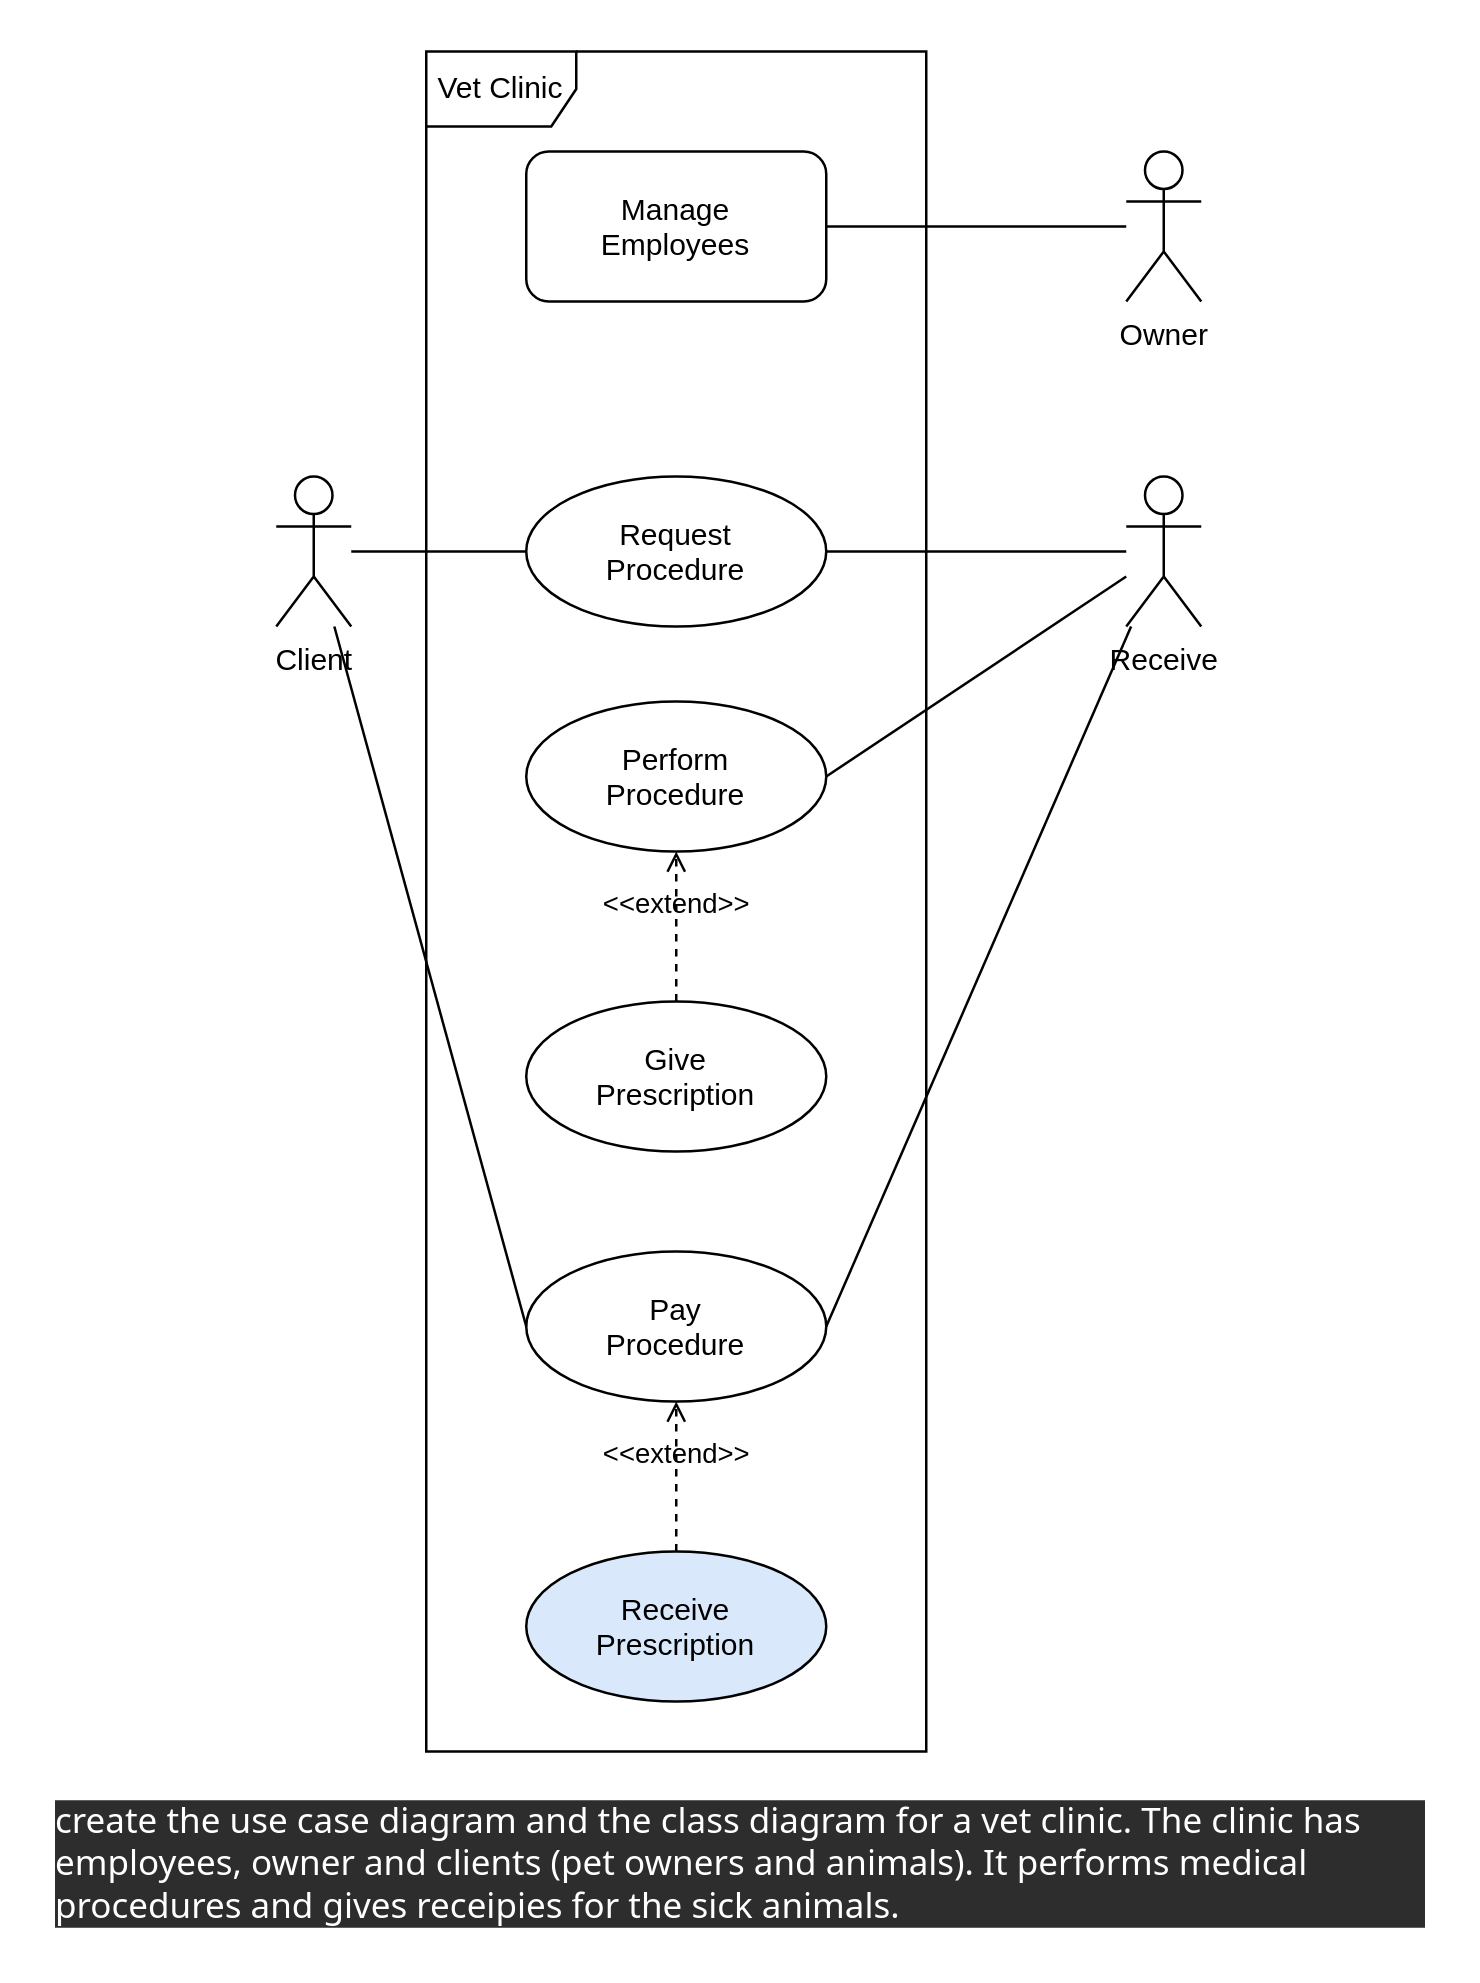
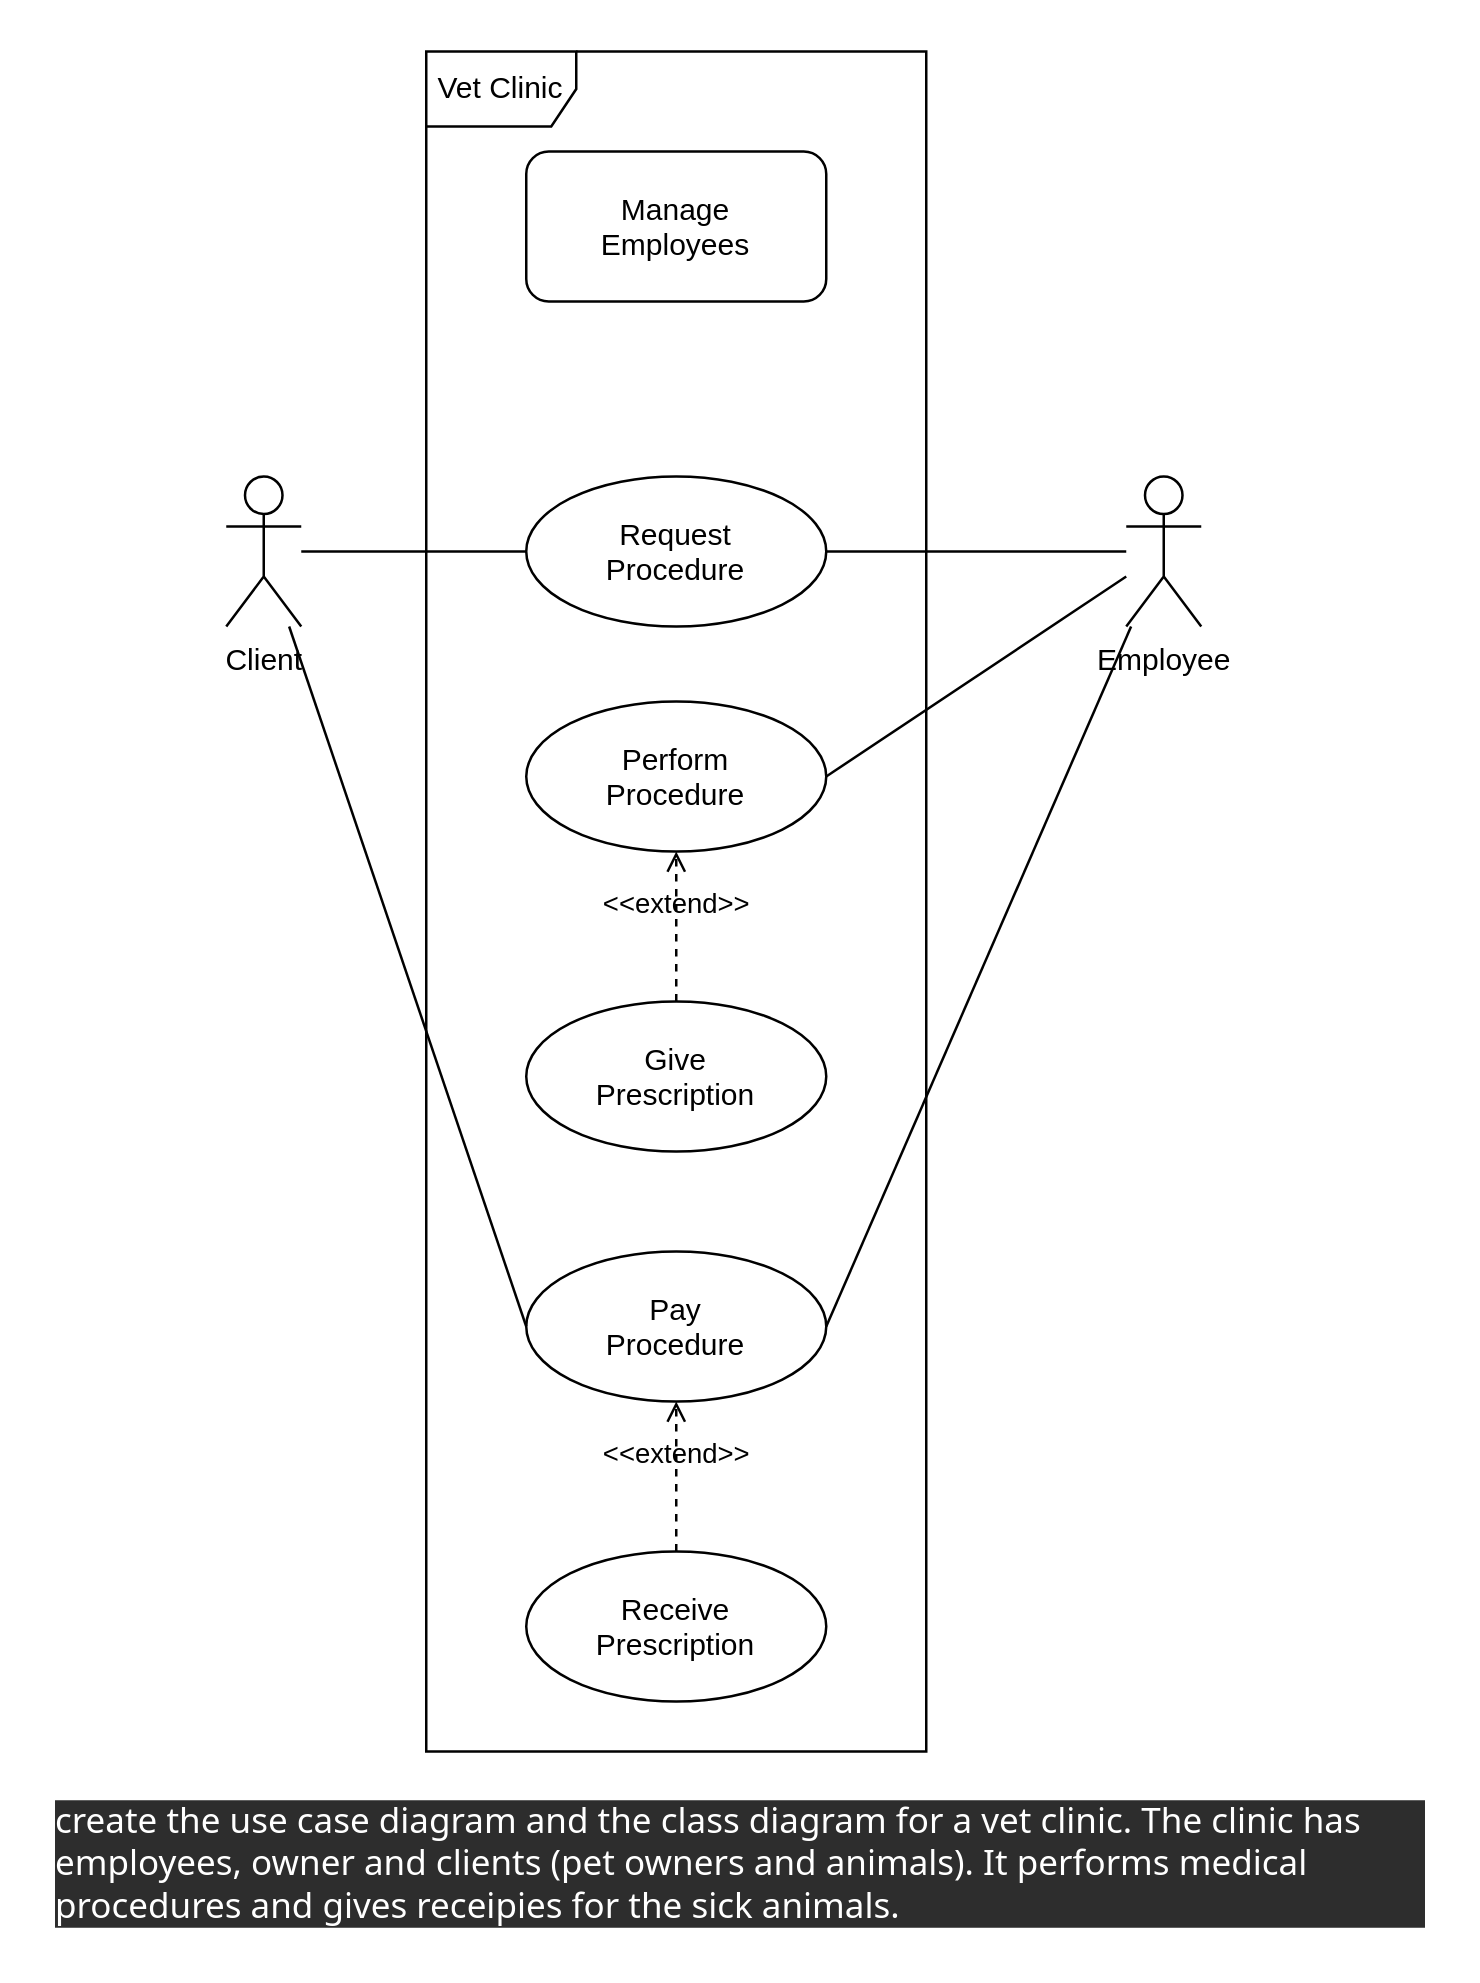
  <mxCell id="0" />
  <mxCell id="1" parent="0" />
- <mxCell id="2" value="Receive" style="shape=umlActor;verticalLabelPosition=bottom;verticalAlign=top;html=1;" vertex="1" parent="1"><mxGeometry x="450" y="190" width="30" height="60" as="geometry" /></mxCell>
- <mxCell id="3" value="Owner" style="shape=umlActor;verticalLabelPosition=bottom;verticalAlign=top;html=1;" vertex="1" parent="1"><mxGeometry x="450" y="60" width="30" height="60" as="geometry" /></mxCell>
- <mxCell id="4" value="Client" style="shape=umlActor;verticalLabelPosition=bottom;verticalAlign=top;html=1;" vertex="1" parent="1"><mxGeometry x="110" y="190" width="30" height="60" as="geometry" /></mxCell>
+ <mxCell id="2" value="Employee" style="shape=umlActor;verticalLabelPosition=bottom;verticalAlign=top;html=1;" vertex="1" parent="1"><mxGeometry x="450" y="190" width="30" height="60" as="geometry" /></mxCell>
+ <mxCell id="4" value="Client" style="shape=umlActor;verticalLabelPosition=bottom;verticalAlign=top;html=1;" vertex="1" parent="1"><mxGeometry x="90" y="190" width="30" height="60" as="geometry" /></mxCell>
  <mxCell id="5" value="Request&#10;Procedure" style="ellipse;" vertex="1" parent="1"><mxGeometry x="210" y="190" width="120" height="60" as="geometry" /></mxCell>
  <mxCell id="6" value="&lt;div class=&quot;m-bottom-large__q08qW&quot; style=&quot;box-sizing: border-box ; margin-bottom: 1.25rem ; color: rgb(255 , 255 , 255) ; font-family: &amp;#34;segoe ui web&amp;#34; , &amp;#34;segoe ui&amp;#34; , &amp;#34;segoe wp&amp;#34; , &amp;#34;tahoma&amp;#34; , &amp;#34;arial&amp;#34; , sans-serif ; font-size: 14px ; font-style: normal ; font-weight: 400 ; letter-spacing: normal ; text-indent: 0px ; text-transform: none ; word-spacing: 0px ; background-color: rgb(45 , 45 , 45)&quot;&gt;&lt;div style=&quot;box-sizing: border-box&quot;&gt;&lt;div class=&quot;assignment-details-description__sQrkp&quot; style=&quot;box-sizing: border-box ; overflow-wrap: break-word ; margin-top: 0.2rem&quot;&gt;&lt;div style=&quot;box-sizing: border-box&quot;&gt;&lt;div style=&quot;box-sizing: border-box ; font-family: inherit ; font-size: inherit ; color: inherit&quot;&gt;create the use case diagram and the class diagram for a vet clinic. The clinic has employees, owner and clients (pet owners and animals). It performs medical procedures and gives receipies for the sick animals.&lt;/div&gt;&lt;/div&gt;&lt;/div&gt;&lt;/div&gt;&lt;/div&gt;" style="text;whiteSpace=wrap;html=1;" vertex="1" parent="1"><mxGeometry x="20" y="710" width="550" height="60" as="geometry" /></mxCell>
  <mxCell id="7" value="" style="endArrow=none;startArrow=none;endFill=0;startFill=0;endSize=8;html=1;verticalAlign=bottom;labelBackgroundColor=none;strokeWidth=1;entryX=0;entryY=0.5;entryDx=0;entryDy=0;" edge="1" parent="1" source="4" target="5"><mxGeometry width="160" relative="1" as="geometry"><mxPoint x="180" y="300" as="sourcePoint" /><mxPoint x="340" y="300" as="targetPoint" /></mxGeometry></mxCell>
  <mxCell id="8" value="" style="endArrow=none;startArrow=none;endFill=0;startFill=0;endSize=8;html=1;verticalAlign=bottom;labelBackgroundColor=none;strokeWidth=1;exitX=1;exitY=0.5;exitDx=0;exitDy=0;" edge="1" parent="1" source="5" target="2"><mxGeometry width="160" relative="1" as="geometry"><mxPoint x="160" y="230" as="sourcePoint" /><mxPoint x="240" y="230" as="targetPoint" /></mxGeometry></mxCell>
  <mxCell id="9" value="Perform&#10;Procedure" style="ellipse;" vertex="1" parent="1"><mxGeometry x="210" y="280" width="120" height="60" as="geometry" /></mxCell>
  <mxCell id="10" value="" style="endArrow=none;startArrow=none;endFill=0;startFill=0;endSize=8;html=1;verticalAlign=bottom;labelBackgroundColor=none;strokeWidth=1;exitX=1;exitY=0.5;exitDx=0;exitDy=0;" edge="1" parent="1" source="9" target="2"><mxGeometry width="160" relative="1" as="geometry"><mxPoint x="160" y="230" as="sourcePoint" /><mxPoint x="240" y="230" as="targetPoint" /></mxGeometry></mxCell>
  <mxCell id="11" value="Pay&#10;Procedure" style="ellipse;" vertex="1" parent="1"><mxGeometry x="210" y="500" width="120" height="60" as="geometry" /></mxCell>
  <mxCell id="12" value="Give&#10;Prescription" style="ellipse;" vertex="1" parent="1"><mxGeometry x="210" y="400" width="120" height="60" as="geometry" /></mxCell>
  <mxCell id="13" value="&amp;lt;&amp;lt;extend&amp;gt;&amp;gt;" style="html=1;verticalAlign=bottom;labelBackgroundColor=none;endArrow=open;endFill=0;dashed=1;strokeWidth=1;entryX=0.5;entryY=1;entryDx=0;entryDy=0;exitX=0.5;exitY=0;exitDx=0;exitDy=0;" edge="1" parent="1" source="12" target="9"><mxGeometry width="160" relative="1" as="geometry"><mxPoint x="380" y="400" as="sourcePoint" /><mxPoint x="540" y="400" as="targetPoint" /></mxGeometry></mxCell>
  <mxCell id="14" value="" style="endArrow=none;startArrow=none;endFill=0;startFill=0;endSize=8;html=1;verticalAlign=bottom;labelBackgroundColor=none;strokeWidth=1;entryX=0;entryY=0.5;entryDx=0;entryDy=0;" edge="1" parent="1" source="4" target="11"><mxGeometry width="160" relative="1" as="geometry"><mxPoint x="180" y="300" as="sourcePoint" /><mxPoint x="340" y="300" as="targetPoint" /></mxGeometry></mxCell>
  <mxCell id="15" value="" style="endArrow=none;startArrow=none;endFill=0;startFill=0;endSize=8;html=1;verticalAlign=bottom;labelBackgroundColor=none;strokeWidth=1;exitX=1;exitY=0.5;exitDx=0;exitDy=0;" edge="1" parent="1" source="11" target="2"><mxGeometry width="160" relative="1" as="geometry"><mxPoint x="160" y="230" as="sourcePoint" /><mxPoint x="240" y="230" as="targetPoint" /></mxGeometry></mxCell>
  <mxCell id="16" value="Vet Clinic" style="shape=umlFrame;whiteSpace=wrap;html=1;" vertex="1" parent="1"><mxGeometry x="170" y="20" width="200" height="680" as="geometry" /></mxCell>
  <mxCell id="17" value="Manage&#10;Employees" style="rounded=1;" vertex="1" parent="1"><mxGeometry x="210" y="60" width="120" height="60" as="geometry" /></mxCell>
- <mxCell id="18" value="" style="endArrow=none;startArrow=none;endFill=0;startFill=0;endSize=8;html=1;verticalAlign=bottom;labelBackgroundColor=none;strokeWidth=1;entryX=1;entryY=0.5;entryDx=0;entryDy=0;" edge="1" parent="1" source="3" target="17"><mxGeometry width="160" relative="1" as="geometry"><mxPoint x="130" y="230" as="sourcePoint" /><mxPoint x="220" y="230" as="targetPoint" /></mxGeometry></mxCell>
- <mxCell id="19" value="Receive&#10;Prescription" style="ellipse;fillColor=#dae8fc;" vertex="1" parent="1"><mxGeometry x="210" y="620" width="120" height="60" as="geometry" /></mxCell>
+ <mxCell id="19" value="Receive&#10;Prescription" style="ellipse;" vertex="1" parent="1"><mxGeometry x="210" y="620" width="120" height="60" as="geometry" /></mxCell>
  <mxCell id="20" value="&amp;lt;&amp;lt;extend&amp;gt;&amp;gt;" style="html=1;verticalAlign=bottom;labelBackgroundColor=none;endArrow=open;endFill=0;dashed=1;strokeWidth=1;entryX=0.5;entryY=1;entryDx=0;entryDy=0;exitX=0.5;exitY=0;exitDx=0;exitDy=0;" edge="1" parent="1" source="19" target="11"><mxGeometry width="160" relative="1" as="geometry"><mxPoint x="410" y="650" as="sourcePoint" /><mxPoint x="410" y="590" as="targetPoint" /></mxGeometry></mxCell>
